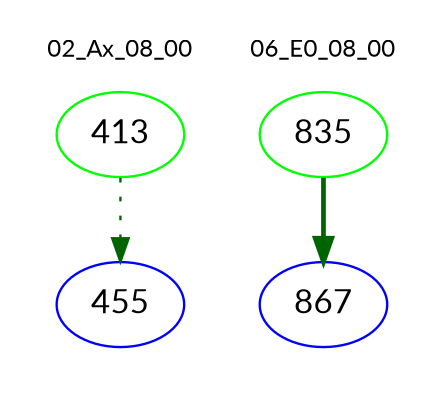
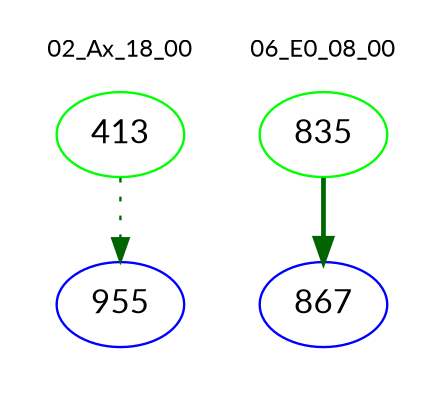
  digraph {
    fontname=Lato
    node [color=green fontname=Lato]
    edge [color=darkgreen fontname=Lato]
    n1 [label=413]
-   n2 [color=blue label=455]
+   n2 [color=blue label=955]
    n3 [label=835]
    n4 [color=blue label=867]
    subgraph cluster_1 {
      color=white
      fontsize=10
-     label="02_Ax_08_00"
+     label="02_Ax_18_00"
      n1
      n2
    }
    subgraph cluster_2 {
      color=white
      fontsize=10
      label="06_E0_08_00"
      n3
      n4
    }
    n1 -> n2 [style=dotted]
    n3 -> n4 [style=bold]
  }
